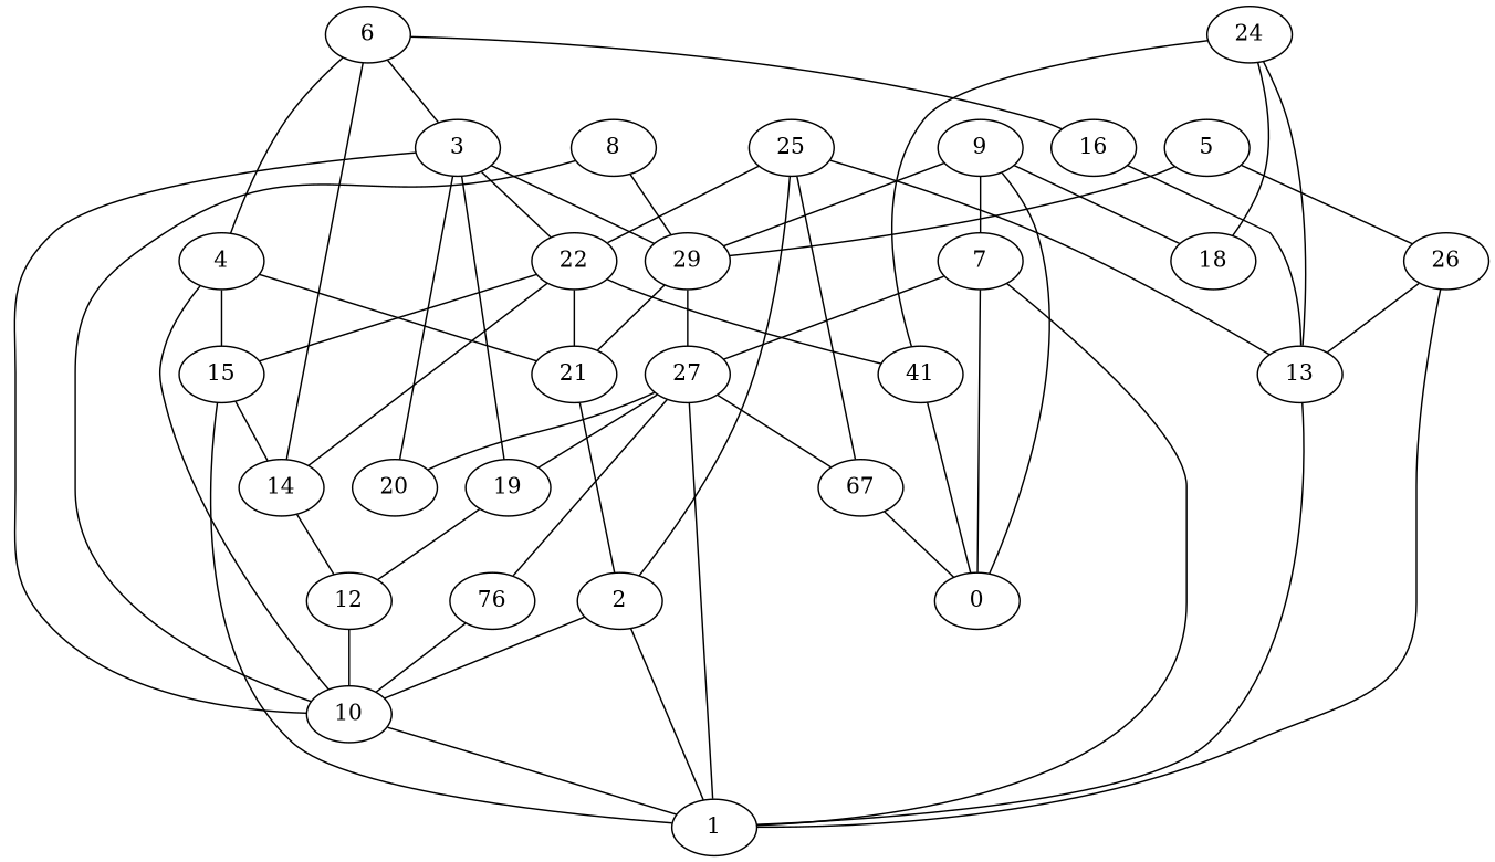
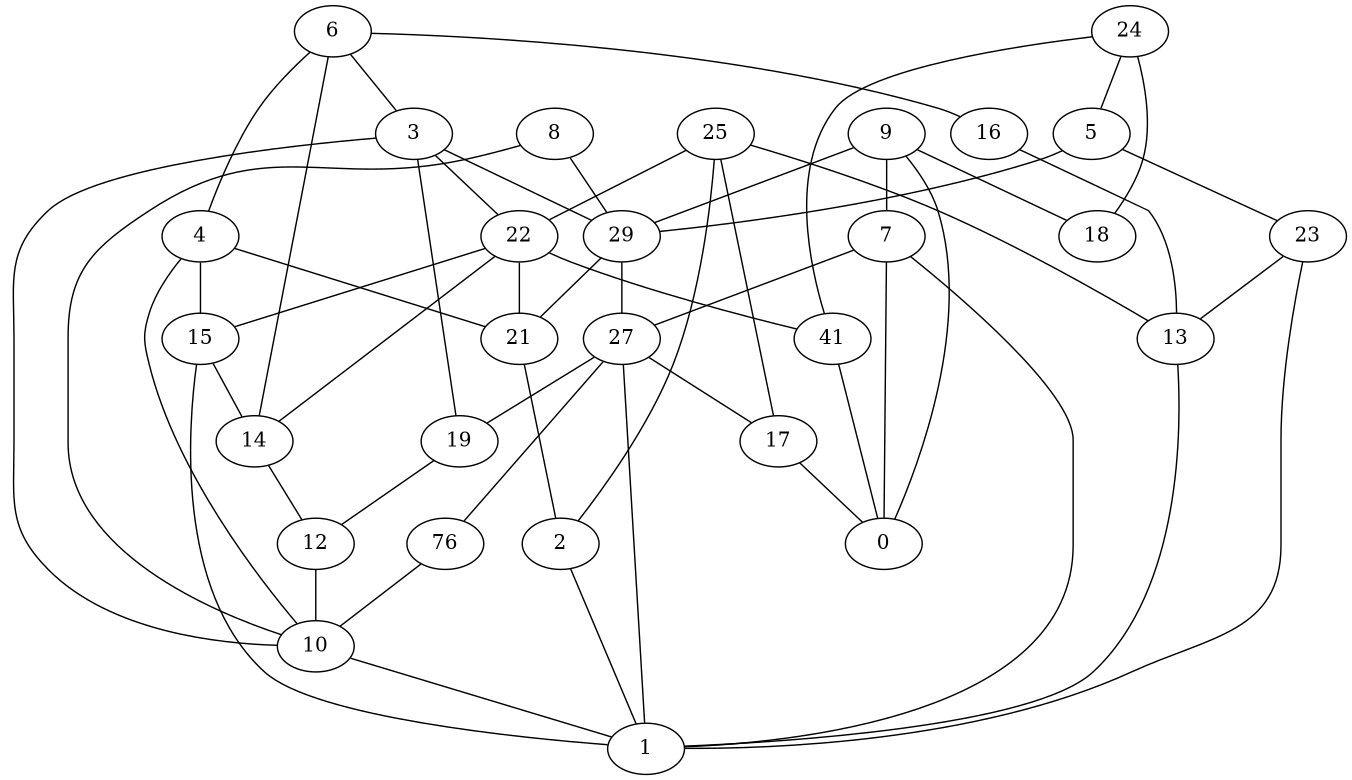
  digraph {
    edge [color=black dir=none]
    13
    1
    15
    14
    12
    29
    21
    27
    2
-   20
    19
    n12 [label=76]
-   17 [label=67]
+   17
    9
    18
    7
    0
    22
    n19 [label=41]
    16
    8
    10
    4
    3
    6
    24
    5
-   23 [label=26]
+   23
    25
    subgraph sub_1 {
      13
      1
      15
      14
      12
      29
      21
      27
      2
-     20
      19
      n12
      17
      9
      18
      7
      0
      22
      n19
      16
      8
      10
      4
      3
      6
      24
      5
      23
      25
    }
    13 -> 1
    15 -> 1
    15 -> 14
    14 -> 12
    12 -> 10
    29 -> 21
    29 -> 27
    21 -> 2
    27 -> 1
-   27 -> 20
    27 -> 19
    27 -> n12
    27 -> 17
    2 -> 1
-   2 -> 10
    19 -> 12
    n12 -> 10
    17 -> 0
    9 -> 29
    9 -> 18
    9 -> 7
    9 -> 0
    7 -> 1
    7 -> 27
    7 -> 0
    22 -> 15
    22 -> 14
    22 -> 21
    22 -> n19
    n19 -> 0
    16 -> 13
    8 -> 29
    8 -> 10
    10 -> 1
    4 -> 15
    4 -> 21
    4 -> 10
    3 -> 29
-   3 -> 20
    3 -> 19
    3 -> 22
    3 -> 10
    6 -> 14
    6 -> 16
    6 -> 4
    6 -> 3
-   24 -> 13
+   24 -> 5
    24 -> 18
    24 -> n19
    5 -> 29
    5 -> 23
    23 -> 13
    23 -> 1
    25 -> 13
    25 -> 2
    25 -> 17
    25 -> 22
  }
